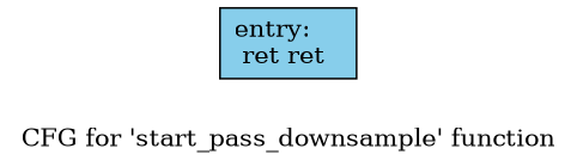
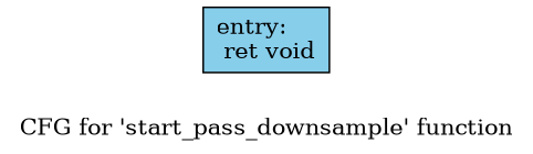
  digraph {
    label="CFG for 'start_pass_downsample' function"
-   n1 [fillcolor=skyblue label="{entry:\l  ret ret\l}" shape=record style=filled]
+   n1 [fillcolor=skyblue label="{entry:\l  ret void\l}" shape=record style=filled]
  }
